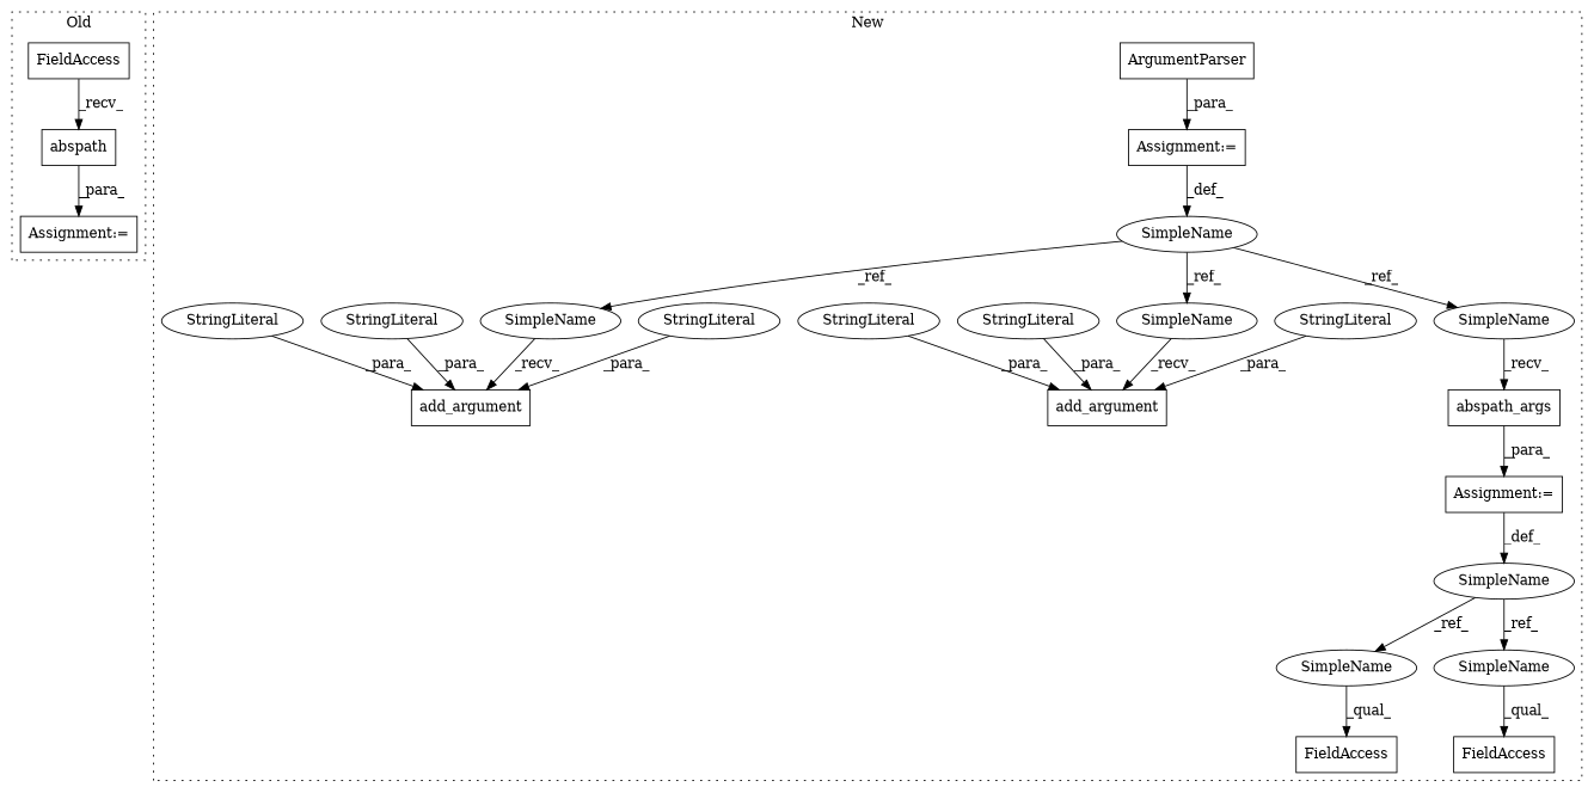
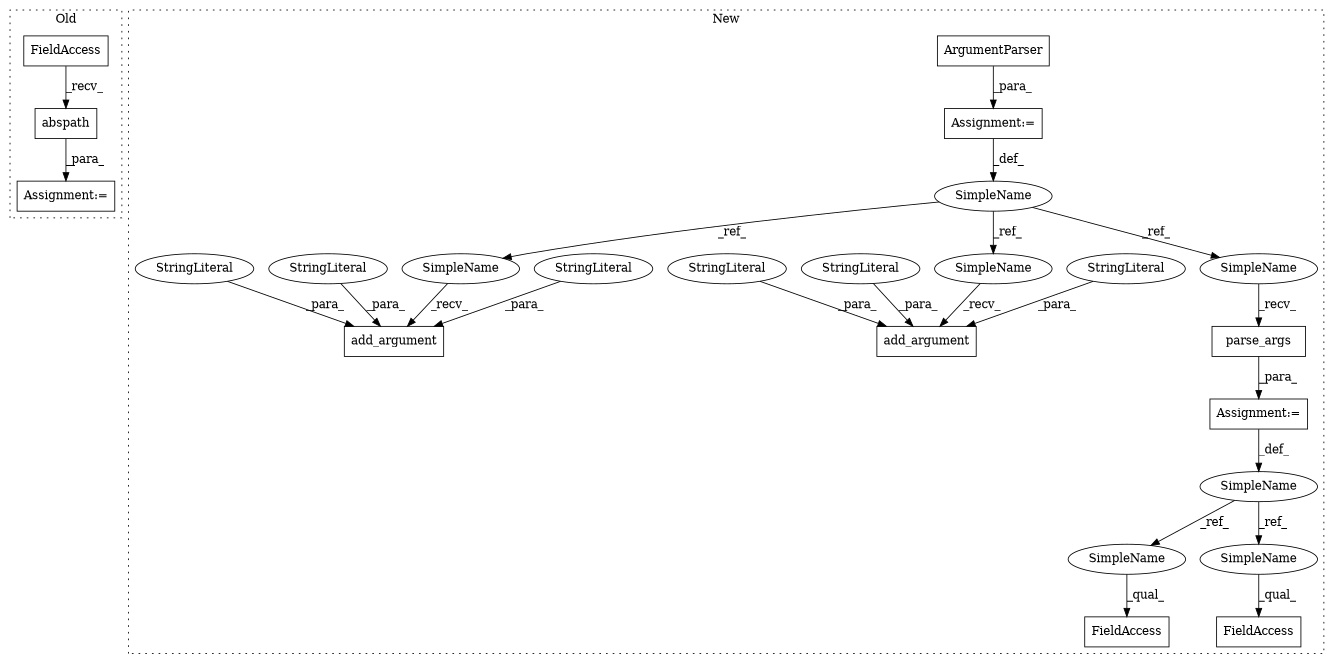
  digraph {
    node [a=42 l=6 s=917 shape=ellipse]
    n1 [a=32 l="8,1" label=abspath s="393,424" shape=box]
    n2 [a=22 l=7 label=FieldAccess s=385 shape=box]
    n3 [a=7 l=1 label="Assignment:=" s=384 shape=box]
    n4 [a=32 l="15,1" label=ArgumentParser s="423,594" shape=box]
    n5 [a=7 l=1 label="Assignment:=" s=833 shape=box]
    n6 [a=7 l=1 label="Assignment:=" s=413 shape=box]
    n7 [a=22 l=13 label=FieldAccess shape=box]
    n8 [a=22 l=17 label=FieldAccess s=954 shape=box]
    n9 [a=32 l="13,1" label=add_argument s="696,822" shape=box]
    n10 [l=4 label=SimpleName s=829]
    n11 [a=32 l="13,1" label=add_argument s="608,682" shape=box]
    n12 [label=SimpleName s=407]
-   n13 [a=32 l=12 label=abspath_args s=841 shape=box]
+   n13 [a=32 l=12 label=parse_args s=841 shape=box]
    n14 [a=45 l=55 label=StringLiteral s=767]
    n15 [a=45 l=3 label=StringLiteral s=739]
    n16 [a=45 l=14 label=StringLiteral s=709]
    n17 [a=45 l=10 label=StringLiteral s=621]
    n18 [a=45 l=10 label=StringLiteral s=632]
    n19 [a=45 l=39 label=StringLiteral s=643]
    n20 [label=SimpleName s=689]
    n21 [label=SimpleName s=601]
    n22 [label=SimpleName s=834]
    n23 [l=4 label=SimpleName s=954]
    n24 [l=4 label=SimpleName]
    subgraph cluster_1 {
      label=Old
      style=dotted
      n1
      n2
      n3
    }
    subgraph cluster_2 {
      label=New
      style=dotted
      n4
      n5
      n6
      n7
      n8
      n9
      n10
      n11
      n12
      n13
      n14
      n15
      n16
      n17
      n18
      n19
      n20
      n21
      n22
      n23
      n24
    }
    n1 -> n3 [label=_para_]
    n2 -> n1 [label=_recv_]
    n4 -> n6 [label=_para_]
    n5 -> n10 [label=_def_]
    n6 -> n12 [label=_def_]
    n10 -> n23 [label=_ref_]
    n10 -> n24 [label=_ref_]
    n12 -> n20 [label=_ref_]
    n12 -> n21 [label=_ref_]
    n12 -> n22 [label=_ref_]
    n13 -> n5 [label=_para_]
    n14 -> n9 [label=_para_]
    n15 -> n9 [label=_para_]
    n16 -> n9 [label=_para_]
    n17 -> n11 [label=_para_]
    n18 -> n11 [label=_para_]
    n19 -> n11 [label=_para_]
    n20 -> n9 [label=_recv_]
    n21 -> n11 [label=_recv_]
    n22 -> n13 [label=_recv_]
    n23 -> n8 [label=_qual_]
    n24 -> n7 [label=_qual_]
  }
